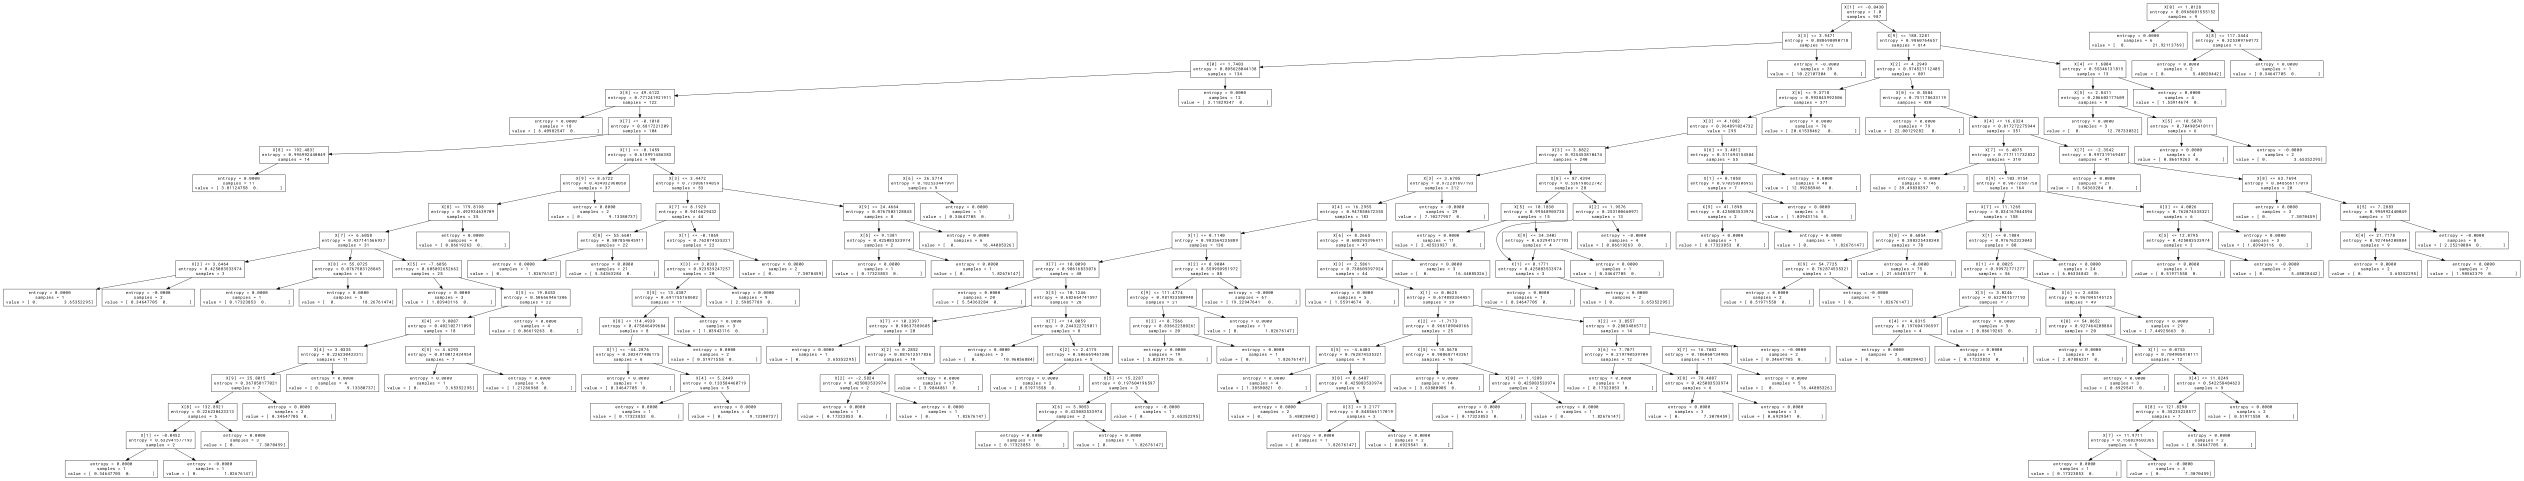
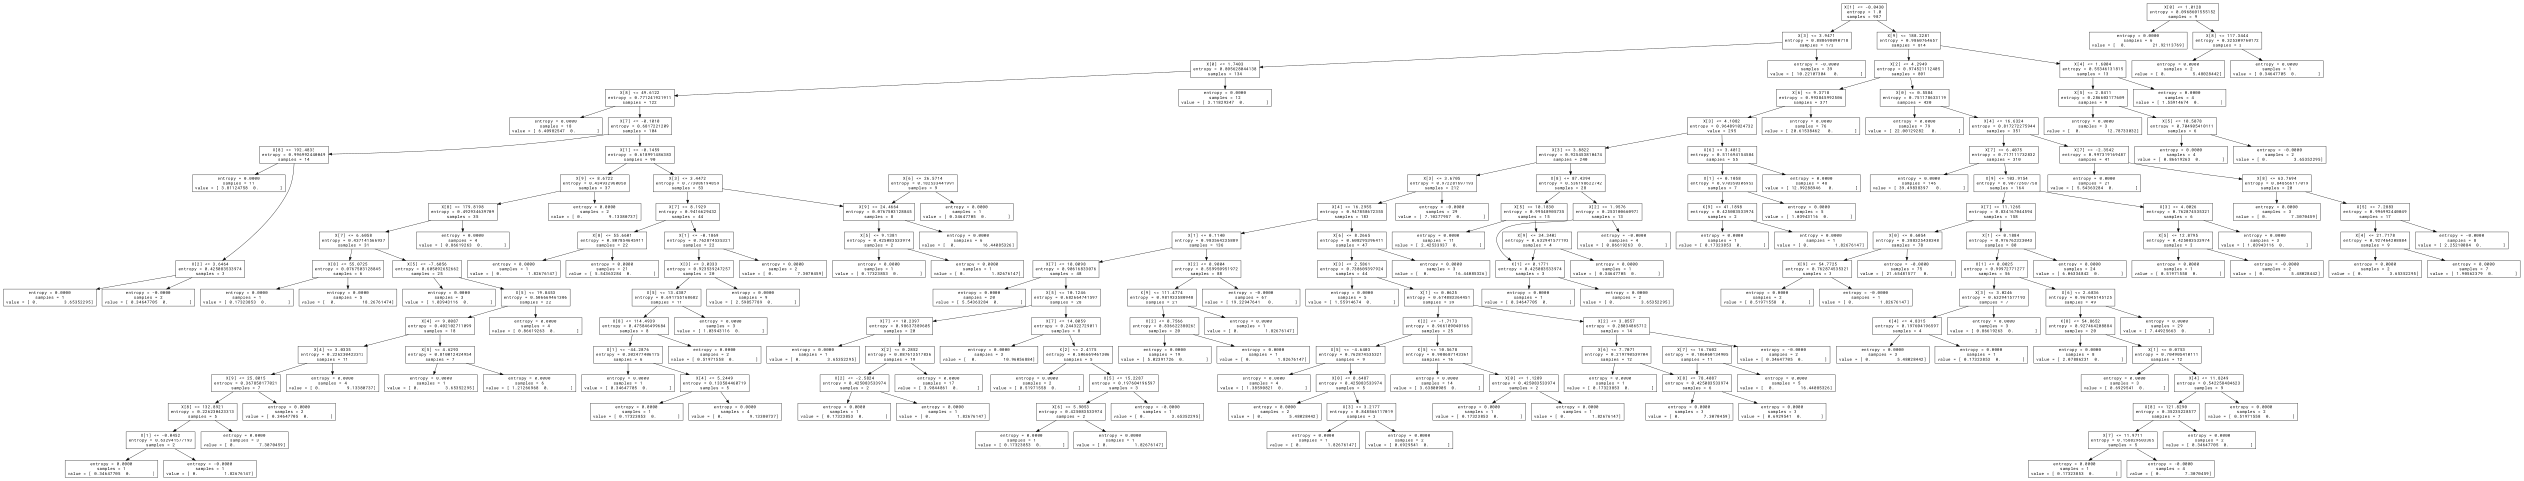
  digraph {
    fontname="Roboto Mono"
    node [fontname="Roboto Mono" shape=box]
    edge [fontname="Roboto Mono"]
    n1 [label="X[1] <= -0.0430\nentropy = 1.0\nsamples = 987"]
    n2 [label="X[3] <= 3.9471\nentropy = 0.888698090718\nsamples = 173"]
    n3 [label="X[9] <= 188.2281\nentropy = 0.9860764657\nsamples = 814"]
    n4 [label="X[0] <= 1.7403\nentropy = 0.805628044138\nsamples = 134"]
    n5 [label="entropy = -0.0000\nsamples = 39\nvalue = [ 10.22107304   0.        ]"]
    n6 [label="X[2] <= 4.2949\nentropy = 0.974521112405\nsamples = 801"]
    n7 [label="X[4] <= 1.6004\nentropy = 0.55346131815\nsamples = 13"]
    n8 [label="X[8] <= 49.6122\nentropy = 0.771241921911\nsamples = 122"]
    n9 [label="entropy = 0.0000\nsamples = 12\nvalue = [ 3.11829347  0.        ]"]
    n10 [label="entropy = 0.0000\nsamples = 18\nvalue = [ 6.40982547  0.        ]"]
    n11 [label="X[7] <= -0.1010\nentropy = 0.6817221209\nsamples = 104"]
    n12 [label="X[8] <= 192.4833\nentropy = 0.996992440049\nsamples = 14"]
    n13 [label="X[1] <= -0.1459\nentropy = 0.618991486383\nsamples = 90"]
    n14 [label="entropy = 0.0000\nsamples = 11\nvalue = [ 3.81124758  0.        ]"]
    n15 [label="X[2] <= 3.6464\nentropy = 0.425083533974\nsamples = 3"]
    n16 [label="X[3] <= 3.4472\nentropy = 0.773086194859\nsamples = 53"]
    n17 [label="X[9] <= 8.6722\nentropy = 0.434932960058\nsamples = 37"]
    n18 [label="entropy = 0.0000\nsamples = 1\nvalue = [ 0.          3.65352295]"]
    n19 [label="entropy = -0.0000\nsamples = 2\nvalue = [ 0.34647705  0.        ]"]
    n20 [label="X[7] <= 8.1929\nentropy = 0.9416629432\nsamples = 44"]
    n21 [label="X[9] <= 24.4664\nentropy = 0.0767503128845\nsamples = 8"]
    n22 [label="entropy = 0.0000\nsamples = 2\nvalue = [ 0.          9.13380737]"]
    n23 [label="X[8] <= 179.8198\nentropy = 0.492934639709\nsamples = 35"]
    n24 [label="X[8] <= 55.6601\nentropy = 0.807854645911\nsamples = 22"]
    n25 [label="X[1] <= -0.1869\nentropy = 0.762874535321\nsamples = 22"]
    n26 [label="X[6] <= 26.5714\nentropy = 0.182533441991\nsamples = 9"]
    n27 [label="entropy = 0.0000\nsamples = 1\nvalue = [ 0.34647705  0.        ]"]
    n28 [label="entropy = 0.0000\nsamples = 1\nvalue = [ 0.          1.82676147]"]
    n29 [label="entropy = 0.0000\nsamples = 21\nvalue = [ 5.54363284  0.        ]"]
    n30 [label="X[3] <= 3.0333\nentropy = 0.923539247257\nsamples = 20"]
    n31 [label="entropy = 0.0000\nsamples = 2\nvalue = [ 0.         7.3070459]"]
    n32 [label="X[5] <= 13.4387\nentropy = 0.691755168682\nsamples = 11"]
    n33 [label="entropy = 0.0000\nsamples = 9\nvalue = [ 2.59857789  0.        ]"]
    n34 [label="X[8] <= 114.4939\nentropy = 0.475846499684\nsamples = 8"]
    n35 [label="entropy = 0.0000\nsamples = 3\nvalue = [ 1.03943116  0.        ]"]
    n36 [label="X[1] <= -44.2876\nentropy = 0.302477406175\nsamples = 6"]
    n37 [label="entropy = 0.0000\nsamples = 2\nvalue = [ 0.51971558  0.        ]"]
    n38 [label="entropy = 0.0000\nsamples = 1\nvalue = [ 0.34647705  0.        ]"]
    n39 [label="X[4] <= 5.2449\nentropy = 0.133584460719\nsamples = 5"]
    n40 [label="entropy = 0.0000\nsamples = 1\nvalue = [ 0.17323853  0.        ]"]
    n41 [label="entropy = 0.0000\nsamples = 4\nvalue = [ 0.          9.13380737]"]
    n42 [label="X[5] <= 9.1381\nentropy = 0.425083533974\nsamples = 2"]
    n43 [label="entropy = 0.0000\nsamples = 6\nvalue = [  0.          16.44085326]"]
    n44 [label="entropy = 0.0000\nsamples = 1\nvalue = [ 0.17323853  0.        ]"]
    n45 [label="entropy = 0.0000\nsamples = 1\nvalue = [ 0.          1.82676147]"]
    n46 [label="X[7] <= 6.6058\nentropy = 0.437141566937\nsamples = 31"]
    n47 [label="entropy = 0.0000\nsamples = 4\nvalue = [ 0.86619263  0.        ]"]
    n48 [label="X[8] <= 55.0725\nentropy = 0.0767503128845\nsamples = 6"]
    n49 [label="X[5] <= -7.6056\nentropy = 0.605092652662\nsamples = 25"]
    n50 [label="entropy = 0.0000\nsamples = 1\nvalue = [ 0.17323853  0.        ]"]
    n51 [label="entropy = 0.0000\nsamples = 5\nvalue = [  0.          18.26761474]"]
    n52 [label="entropy = 0.0000\nsamples = 3\nvalue = [ 1.03943116  0.        ]"]
    n53 [label="X[5] <= 19.8453\nentropy = 0.506669461306\nsamples = 22"]
    n54 [label="X[4] <= 9.0087\nentropy = 0.402102711099\nsamples = 18"]
    n55 [label="entropy = 0.0000\nsamples = 4\nvalue = [ 0.86619263  0.        ]"]
    n56 [label="X[4] <= 3.0335\nentropy = 0.226230423313\nsamples = 11"]
    n57 [label="X[5] <= 4.6293\nentropy = 0.810012424954\nsamples = 7"]
    n58 [label="X[9] <= 25.8015\nentropy = 0.367850177021\nsamples = 7"]
    n59 [label="entropy = 0.0000\nsamples = 4\nvalue = [ 0.          9.13380737]"]
    n60 [label="entropy = 0.0000\nsamples = 1\nvalue = [ 0.          3.65352295]"]
    n61 [label="entropy = 0.0000\nsamples = 6\nvalue = [ 1.21266968  0.        ]"]
    n62 [label="X[8] <= 132.8921\nentropy = 0.226230423313\nsamples = 5"]
    n63 [label="entropy = 0.0000\nsamples = 2\nvalue = [ 0.34647705  0.        ]"]
    n64 [label="X[1] <= -0.0452\nentropy = 0.632941577193\nsamples = 2"]
    n65 [label="entropy = 0.0000\nsamples = 3\nvalue = [ 0.         7.3070459]"]
    n66 [label="entropy = 0.0000\nsamples = 1\nvalue = [ 0.34647705  0.        ]"]
    n67 [label="entropy = -0.0000\nsamples = 1\nvalue = [ 0.          1.82676147]"]
    n68 [label="X[6] <= 9.3718\nentropy = 0.993845992506\nsamples = 371"]
    n69 [label="X[0] <= 0.5584\nentropy = 0.751178633119\nsamples = 430"]
    n70 [label="X[5] <= 2.8411\nentropy = 0.286603177609\nsamples = 9"]
    n71 [label="entropy = 0.0000\nsamples = 4\nvalue = [ 1.55914674  0.        ]"]
    n72 [label="X[3] <= 4.1082\nentropy = 0.964891024732\nvalue = 295"]
    n73 [label="entropy = 0.0000\nsamples = 76\nvalue = [ 20.61538462   0.        ]"]
    n74 [label="entropy = 0.0000\nsamples = 79\nvalue = [ 22.00129282   0.        ]"]
    n75 [label="X[4] <= 16.6324\nentropy = 0.817272275944\nsamples = 351"]
    n76 [label="X[3] <= 3.8822\nentropy = 0.925453810474\nsamples = 240"]
    n77 [label="X[6] <= 3.4012\nentropy = 0.511694154584\nsamples = 55"]
    n78 [label="X[3] <= 3.6705\nentropy = 0.972281697193\nsamples = 212"]
    n79 [label="X[8] <= 87.4394\nentropy = 0.536198622742\nsamples = 28"]
    n80 [label="X[1] <= 0.1058\nentropy = 0.970350306953\nsamples = 7"]
    n81 [label="entropy = 0.0000\nsamples = 48\nvalue = [ 12.99288946   0.        ]"]
    n82 [label="X[4] <= 16.2955\nentropy = 0.947858672355\nsamples = 183"]
    n83 [label="entropy = -0.0000\nsamples = 29\nvalue = [ 7.10277957  0.        ]"]
    n84 [label="X[5] <= 10.1830\nentropy = 0.99548905735\nsamples = 15"]
    n85 [label="X[2] <= 1.9576\nentropy = 0.253100660973\nsamples = 13"]
    n86 [label="X[1] <= 0.1140\nentropy = 0.983564235889\nsamples = 136"]
    n87 [label="X[6] <= 8.2665\nentropy = 0.608295396411\nsamples = 47"]
    n88 [label="X[7] <= 10.0098\nentropy = 0.90616833076\nsamples = 48"]
    n89 [label="X[2] <= 0.9004\nentropy = 0.559950951972\nsamples = 88"]
    n90 [label="X[3] <= 2.5861\nentropy = 0.738609397924\nsamples = 44"]
    n91 [label="entropy = 0.0000\nsamples = 3\nvalue = [  0.          16.44085326]"]
    n92 [label="entropy = 0.0000\nsamples = 20\nvalue = [ 5.54363284  0.        ]"]
    n93 [label="X[5] <= 10.1246\nentropy = 0.682664741597\nsamples = 28"]
    n94 [label="X[9] <= 111.4774\nentropy = 0.981933580948\nsamples = 21"]
    n95 [label="entropy = -0.0000\nsamples = 67\nvalue = [ 19.22947641   0.        ]"]
    n96 [label="X[7] <= 10.2397\nentropy = 0.98637389605\nsamples = 20"]
    n97 [label="X[7] <= 14.0059\nentropy = 0.244322729011\nsamples = 8"]
    n98 [label="entropy = 0.0000\nsamples = 1\nvalue = [ 0.          3.65352295]"]
    n99 [label="X[2] <= 0.2852\nentropy = 0.887613517836\nsamples = 19"]
    n100 [label="entropy = 0.0000\nsamples = 3\nvalue = [  0.          10.96056884]"]
    n101 [label="X[2] <= 2.4175\nentropy = 0.506669461306\nsamples = 5"]
    n102 [label="X[2] <= -2.5824\nentropy = 0.425083533974\nsamples = 2"]
    n103 [label="entropy = 0.0000\nsamples = 17\nvalue = [ 3.9844861  0.       ]"]
    n104 [label="entropy = 0.0000\nsamples = 1\nvalue = [ 0.17323853  0.        ]"]
    n105 [label="entropy = 0.0000\nsamples = 1\nvalue = [ 0.          1.82676147]"]
    n106 [label="entropy = 0.0000\nsamples = 2\nvalue = [ 0.51971558  0.        ]"]
    n107 [label="X[5] <= 15.2287\nentropy = 0.197604196597\nsamples = 3"]
    n108 [label="X[6] <= 5.9053\nentropy = 0.425083533974\nsamples = 2"]
    n109 [label="entropy = -0.0000\nsamples = 1\nvalue = [ 0.          3.65352295]"]
    n110 [label="entropy = 0.0000\nsamples = 1\nvalue = [ 0.17323853  0.        ]"]
    n111 [label="entropy = 0.0000\nsamples = 1\nvalue = [ 0.          1.82676147]"]
    n112 [label="X[2] <= 0.7566\nentropy = 0.836622380263\nsamples = 20"]
    n113 [label="entropy = 0.0000\nsamples = 1\nvalue = [ 0.          1.82676147]"]
    n114 [label="entropy = 0.0000\nsamples = 19\nvalue = [ 5.02391726  0.        ]"]
    n115 [label="entropy = 0.0000\nsamples = 1\nvalue = [ 0.          1.82676147]"]
    n116 [label="entropy = 0.0000\nsamples = 5\nvalue = [ 1.55914674  0.        ]"]
    n117 [label="X[1] <= 0.0625\nentropy = 0.674883364451\nsamples = 39"]
    n118 [label="X[2] <= -1.7173\nentropy = 0.966109040166\nsamples = 25"]
    n119 [label="X[2] <= 3.8557\nentropy = 0.28034865712\nsamples = 14"]
    n120 [label="X[5] <= -4.6403\nentropy = 0.762874535321\nsamples = 9"]
    n121 [label="X[5] <= 10.5678\nentropy = 0.908687143361\nsamples = 16"]
    n122 [label="X[6] <= 7.7071\nentropy = 0.219790539704\nsamples = 12"]
    n123 [label="entropy = -0.0000\nsamples = 2\nvalue = [ 0.34647705  0.        ]"]
    n124 [label="entropy = 0.0000\nsamples = 4\nvalue = [ 1.38590821  0.        ]"]
    n125 [label="X[0] <= 0.6487\nentropy = 0.425083533974\nsamples = 5"]
    n126 [label="entropy = 0.0000\nsamples = 14\nvalue = [ 3.63800905  0.        ]"]
    n127 [label="X[0] <= 1.1209\nentropy = 0.425083533974\nsamples = 2"]
    n128 [label="entropy = 0.0000\nsamples = 2\nvalue = [ 0.          5.48028442]"]
    n129 [label="X[3] <= 3.2177\nentropy = 0.848566117019\nsamples = 3"]
    n130 [label="entropy = 0.0000\nsamples = 1\nvalue = [ 0.          1.82676147]"]
    n131 [label="entropy = 0.0000\nsamples = 2\nvalue = [ 0.6929541  0.       ]"]
    n132 [label="entropy = 0.0000\nsamples = 1\nvalue = [ 0.17323853  0.        ]"]
    n133 [label="entropy = 0.0000\nsamples = 1\nvalue = [ 0.          1.82676147]"]
    n134 [label="entropy = 0.0000\nsamples = 1\nvalue = [ 0.17323853  0.        ]"]
    n135 [label="X[8] <= 78.4087\nentropy = 0.425083533974\nsamples = 6"]
    n136 [label="X[7] <= 16.7602\nentropy = 0.186060134905\nsamples = 11"]
    n137 [label="entropy = 0.0000\nsamples = 5\nvalue = [  0.          16.44085326]"]
    n138 [label="entropy = 0.0000\nsamples = 3\nvalue = [ 0.         7.3070459]"]
    n139 [label="entropy = 0.0000\nsamples = 3\nvalue = [ 0.6929541  0.       ]"]
    n140 [label="entropy = 0.0000\nsamples = 11\nvalue = [ 2.42533937  0.        ]"]
    n141 [label="X[9] <= 34.3403\nentropy = 0.632941577193\nsamples = 4"]
    n142 [label="X[1] <= 0.1771\nentropy = 0.425083533974\nsamples = 3"]
    n143 [label="entropy = -0.0000\nsamples = 4\nvalue = [ 0.86619263  0.        ]"]
    n144 [label="entropy = 0.0000\nsamples = 1\nvalue = [ 0.34647705  0.        ]"]
    n145 [label="entropy = 0.0000\nsamples = 1\nvalue = [ 0.34647705  0.        ]"]
    n146 [label="entropy = 0.0000\nsamples = 2\nvalue = [ 0.          3.65352295]"]
    n147 [label="X[0] <= 1.0128\nentropy = 0.0968601555152\nsamples = 9"]
    n148 [label="entropy = 0.0000\nsamples = 6\nvalue = [  0.          21.92113769]"]
    n149 [label="X[8] <= 117.3444\nentropy = 0.325309760172\nsamples = 3"]
    n150 [label="entropy = 0.0000\nsamples = 2\nvalue = [ 0.          5.48028442]"]
    n151 [label="entropy = 0.0000\nsamples = 1\nvalue = [ 0.34647705  0.        ]"]
    n152 [label="X[9] <= 41.1898\nentropy = 0.425083533974\nsamples = 2"]
    n153 [label="entropy = 0.0000\nsamples = 5\nvalue = [ 1.03943116  0.        ]"]
    n154 [label="entropy = 0.0000\nsamples = 1\nvalue = [ 0.17323853  0.        ]"]
    n155 [label="entropy = 0.0000\nsamples = 1\nvalue = [ 0.          1.82676147]"]
    n156 [label="X[7] <= 6.4075\nentropy = 0.717111732832\nsamples = 310"]
    n157 [label="X[7] <= -2.3542\nentropy = 0.997319169487\nsamples = 41"]
    n158 [label="entropy = 0.0000\nsamples = 146\nvalue = [ 39.49838397   0.        ]"]
    n159 [label="X[9] <= 103.9154\nentropy = 0.90772687758\nsamples = 164"]
    n160 [label="entropy = 0.0000\nsamples = 21\nvalue = [ 5.54363284  0.        ]"]
    n161 [label="X[8] <= 63.7694\nentropy = 0.848566117019\nsamples = 20"]
    n162 [label="X[7] <= 11.1265\nentropy = 0.834167044594\nsamples = 158"]
    n163 [label="X[3] <= 4.0026\nentropy = 0.762874535321\nsamples = 6"]
    n164 [label="X[0] <= 0.6054\nentropy = 0.388325438348\nsamples = 78"]
    n165 [label="X[1] <= 0.1884\nentropy = 0.976762323043\nsamples = 80"]
    n166 [label="X[5] <= 12.8795\nentropy = 0.425083533974\nsamples = 3"]
    n167 [label="entropy = 0.0000\nsamples = 3\nvalue = [ 1.03943116  0.        ]"]
    n168 [label="X[9] <= 54.7725\nentropy = 0.762874535321\nsamples = 3"]
    n169 [label="entropy = -0.0000\nsamples = 75\nvalue = [ 21.65481577   0.        ]"]
    n170 [label="X[1] <= 0.0025\nentropy = 0.99972771277\nsamples = 56"]
    n171 [label="entropy = 0.0000\nsamples = 24\nvalue = [ 6.06334842  0.        ]"]
    n172 [label="entropy = 0.0000\nsamples = 2\nvalue = [ 0.51971558  0.        ]"]
    n173 [label="entropy = -0.0000\nsamples = 1\nvalue = [ 0.          1.82676147]"]
    n174 [label="X[3] <= 3.0246\nentropy = 0.632941577193\nsamples = 7"]
    n175 [label="X[6] <= 2.6836\nentropy = 0.967045145125\nsamples = 49"]
    n176 [label="X[4] <= 4.8315\nentropy = 0.197604196597\nsamples = 4"]
    n177 [label="entropy = 0.0000\nsamples = 3\nvalue = [ 0.86619263  0.        ]"]
    n178 [label="X[8] <= 54.8652\nentropy = 0.927464208884\nsamples = 20"]
    n179 [label="entropy = 0.0000\nsamples = 29\nvalue = [ 7.44925663  0.        ]"]
    n180 [label="entropy = 0.0000\nsamples = 3\nvalue = [ 0.          5.48028442]"]
    n181 [label="entropy = 0.0000\nsamples = 1\nvalue = [ 0.17323853  0.        ]"]
    n182 [label="entropy = 0.0000\nsamples = 8\nvalue = [ 2.07886231  0.        ]"]
    n183 [label="X[1] <= 0.0753\nentropy = 0.704905410111\nsamples = 12"]
    n184 [label="entropy = 0.0000\nsamples = 3\nvalue = [ 0.6929541  0.       ]"]
    n185 [label="X[4] <= 11.8249\nentropy = 0.542258484623\nsamples = 9"]
    n186 [label="X[8] <= 121.8290\nentropy = 0.35235228577\nsamples = 7"]
    n187 [label="entropy = 0.0000\nsamples = 2\nvalue = [ 0.51971558  0.        ]"]
    n188 [label="X[7] <= 11.9711\nentropy = 0.158829603365\nsamples = 5"]
    n189 [label="entropy = 0.0000\nsamples = 2\nvalue = [ 0.34647705  0.        ]"]
    n190 [label="entropy = 0.0000\nsamples = 1\nvalue = [ 0.17323853  0.        ]"]
    n191 [label="entropy = -0.0000\nsamples = 4\nvalue = [ 0.         7.3070459]"]
    n192 [label="entropy = 0.0000\nsamples = 1\nvalue = [ 0.51971558  0.        ]"]
    n193 [label="entropy = -0.0000\nsamples = 2\nvalue = [ 0.          5.48028442]"]
    n194 [label="entropy = 0.0000\nsamples = 3\nvalue = [ 0.         7.3070459]"]
    n195 [label="X[5] <= 7.2883\nentropy = 0.996992440049\nsamples = 17"]
    n196 [label="X[4] <= 21.7178\nentropy = 0.927464208884\nsamples = 9"]
    n197 [label="entropy = -0.0000\nsamples = 8\nvalue = [ 2.25210084  0.        ]"]
    n198 [label="entropy = 0.0000\nsamples = 2\nvalue = [ 0.          3.65352295]"]
    n199 [label="entropy = 0.0000\nsamples = 7\nvalue = [ 1.90562379  0.        ]"]
    n200 [label="entropy = 0.0000\nsamples = 3\nvalue = [  0.          12.78733032]"]
    n201 [label="X[5] <= 10.5078\nentropy = 0.704905410111\nsamples = 6"]
    n202 [label="entropy = 0.0000\nsamples = 4\nvalue = [ 0.86619263  0.        ]"]
    n203 [label="entropy = -0.0000\nsamples = 2\nvalue = [ 0.          3.65352295]"]
    n1 -> n2
    n1 -> n3
    n2 -> n4
    n2 -> n5
    n3 -> n6
    n3 -> n7
    n4 -> n8
    n4 -> n9
    n6 -> n68
    n6 -> n69
    n7 -> n70
    n7 -> n71
    n8 -> n10
    n8 -> n11
    n11 -> n12
    n11 -> n13
    n12 -> n14
-   n46 -> n15
+   n12 -> n15
    n13 -> n16
    n13 -> n17
    n15 -> n18
    n15 -> n19
    n16 -> n20
    n16 -> n21
    n17 -> n22
    n17 -> n23
    n20 -> n24
    n20 -> n25
    n21 -> n42
    n21 -> n43
    n23 -> n46
    n23 -> n47
    n24 -> n28
    n24 -> n29
    n25 -> n30
    n25 -> n31
+   n26 -> n21
    n26 -> n27
    n30 -> n32
    n30 -> n33
    n32 -> n34
    n32 -> n35
    n34 -> n36
    n34 -> n37
    n36 -> n38
    n36 -> n39
    n39 -> n40
    n39 -> n41
    n42 -> n44
    n42 -> n45
    n46 -> n48
    n46 -> n49
    n48 -> n50
    n48 -> n51
    n49 -> n52
    n49 -> n53
    n53 -> n54
    n53 -> n55
    n54 -> n56
    n54 -> n57
    n56 -> n58
    n56 -> n59
    n57 -> n60
    n57 -> n61
    n58 -> n62
    n58 -> n63
    n62 -> n64
    n62 -> n65
    n64 -> n66
    n64 -> n67
    n68 -> n72
    n68 -> n73
    n69 -> n74
    n69 -> n75
    n70 -> n200
    n70 -> n201
    n72 -> n76
    n72 -> n77
    n75 -> n156
    n75 -> n157
    n76 -> n78
    n76 -> n79
    n77 -> n80
    n77 -> n81
    n78 -> n82
    n78 -> n83
    n79 -> n84
    n79 -> n85
    n80 -> n152
    n80 -> n153
    n82 -> n86
    n82 -> n87
    n84 -> n140
    n84 -> n141
    n85 -> n142
    n85 -> n143
    n86 -> n88
    n86 -> n89
    n87 -> n90
    n87 -> n91
    n88 -> n92
    n88 -> n93
    n89 -> n94
    n89 -> n95
    n90 -> n116
    n90 -> n117
    n93 -> n96
    n93 -> n97
    n94 -> n112
    n94 -> n113
    n96 -> n98
    n96 -> n99
    n97 -> n100
    n97 -> n101
    n99 -> n102
    n99 -> n103
    n101 -> n106
    n101 -> n107
    n102 -> n104
    n102 -> n105
    n107 -> n108
    n107 -> n109
    n108 -> n110
    n108 -> n111
    n112 -> n114
    n112 -> n115
    n117 -> n118
    n117 -> n119
    n118 -> n120
    n118 -> n121
    n119 -> n122
    n119 -> n123
    n120 -> n124
    n120 -> n125
    n121 -> n126
    n121 -> n127
    n122 -> n134
    n122 -> n135
    n125 -> n128
    n125 -> n129
    n127 -> n132
    n127 -> n133
    n129 -> n130
    n129 -> n131
    n135 -> n138
    n135 -> n139
    n136 -> n135
    n136 -> n137
    n141 -> n142
    n141 -> n144
    n142 -> n145
    n142 -> n146
    n147 -> n148
    n147 -> n149
    n149 -> n150
    n149 -> n151
    n152 -> n154
    n152 -> n155
    n156 -> n158
    n156 -> n159
    n157 -> n160
    n157 -> n161
    n159 -> n162
    n159 -> n163
    n161 -> n194
    n161 -> n195
    n162 -> n164
    n162 -> n165
    n163 -> n166
    n163 -> n167
    n164 -> n168
    n164 -> n169
    n165 -> n170
    n165 -> n171
    n166 -> n192
    n166 -> n193
    n168 -> n172
    n168 -> n173
    n170 -> n174
    n170 -> n175
    n174 -> n176
    n174 -> n177
    n175 -> n178
    n175 -> n179
    n176 -> n180
    n176 -> n181
    n178 -> n182
    n178 -> n183
    n183 -> n184
    n183 -> n185
    n185 -> n186
    n185 -> n187
    n186 -> n188
    n186 -> n189
    n188 -> n190
    n188 -> n191
    n195 -> n196
    n195 -> n197
    n196 -> n198
    n196 -> n199
    n201 -> n202
    n201 -> n203
  }
